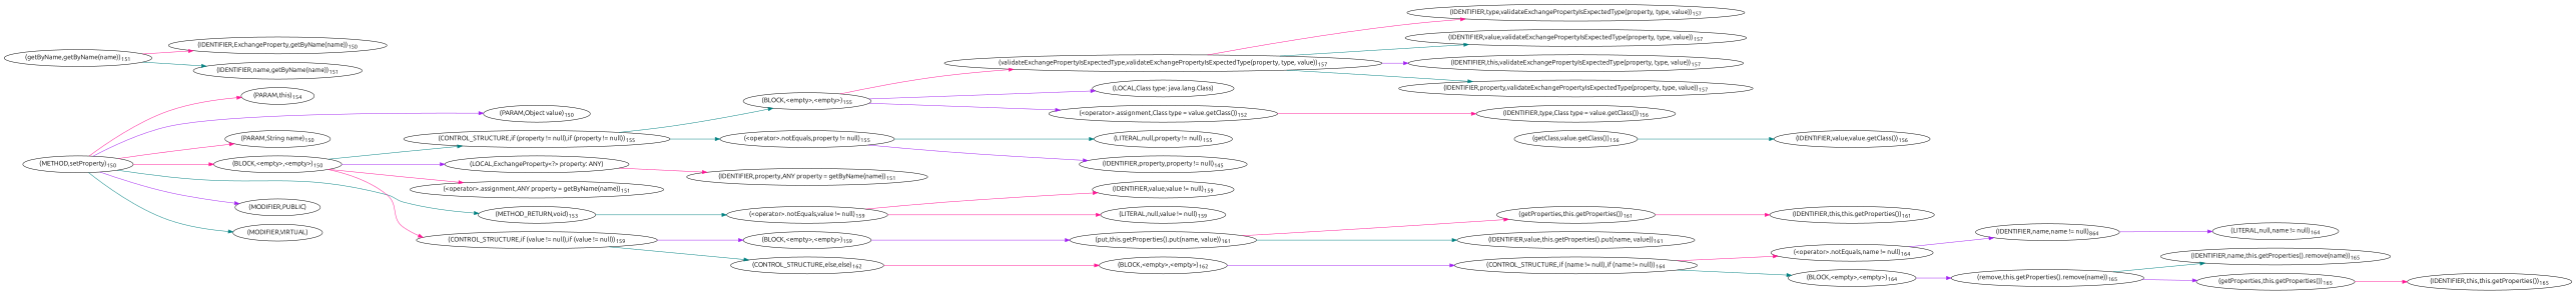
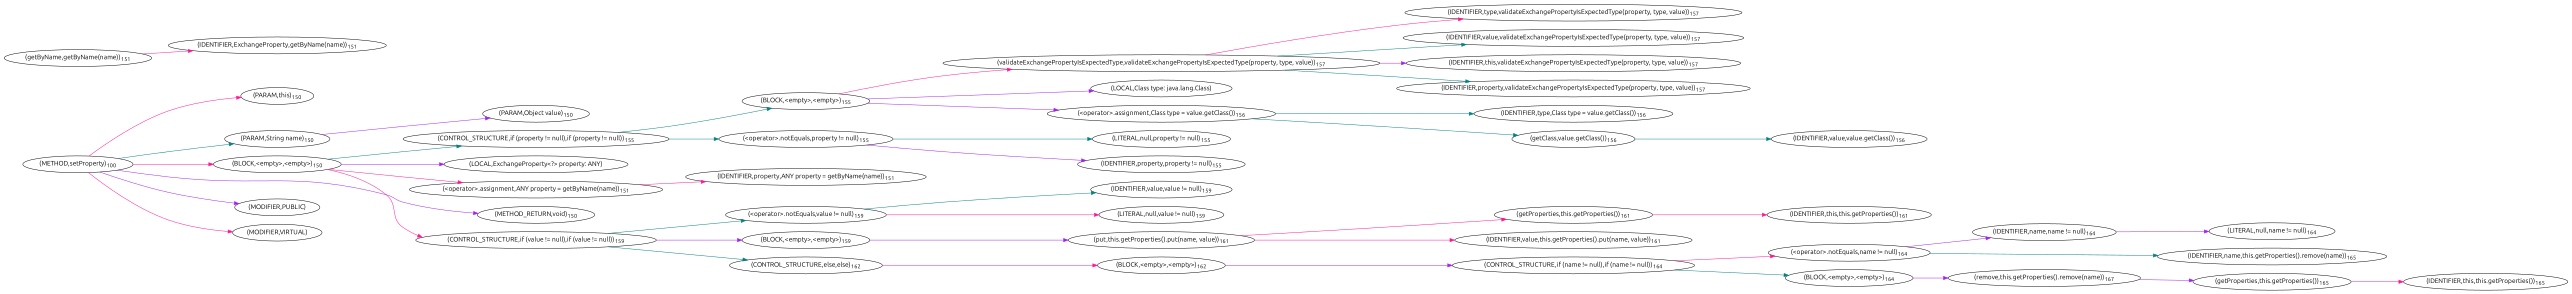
  digraph {
    fontname=Ubuntu
    rankdir=LR
    node [fontname=Ubuntu]
    edge [color=teal fontname=Ubuntu]
-   n1 [label=<(METHOD,setProperty)<SUB>150</SUB>>]
-   n2 [label=<(PARAM,this)<SUB>154</SUB>>]
+   n1 [label=<(METHOD,setProperty)<SUB>100</SUB>>]
+   n2 [label=<(PARAM,this)<SUB>150</SUB>>]
    n3 [label=<(PARAM,String name)<SUB>150</SUB>>]
    n4 [label=<(PARAM,Object value)<SUB>150</SUB>>]
    n5 [label=<(BLOCK,&lt;empty&gt;,&lt;empty&gt;)<SUB>150</SUB>>]
    n6 [label=<(MODIFIER,PUBLIC)>]
    n7 [label=<(MODIFIER,VIRTUAL)>]
-   n8 [label=<(METHOD_RETURN,void)<SUB>153</SUB>>]
+   n8 [label=<(METHOD_RETURN,void)<SUB>150</SUB>>]
    n9 [label=<(LOCAL,ExchangeProperty&lt;?&gt; property: ANY)>]
    n10 [label=<(&lt;operator&gt;.assignment,ANY property = getByName(name))<SUB>151</SUB>>]
    n11 [label=<(CONTROL_STRUCTURE,if (property != null),if (property != null))<SUB>155</SUB>>]
    n12 [label=<(CONTROL_STRUCTURE,if (value != null),if (value != null))<SUB>159</SUB>>]
    n13 [label=<(IDENTIFIER,property,ANY property = getByName(name))<SUB>151</SUB>>]
    n14 [label=<(&lt;operator&gt;.notEquals,property != null)<SUB>155</SUB>>]
    n15 [label=<(BLOCK,&lt;empty&gt;,&lt;empty&gt;)<SUB>155</SUB>>]
    n16 [label=<(&lt;operator&gt;.notEquals,value != null)<SUB>159</SUB>>]
    n17 [label=<(BLOCK,&lt;empty&gt;,&lt;empty&gt;)<SUB>159</SUB>>]
    n18 [label=<(CONTROL_STRUCTURE,else,else)<SUB>162</SUB>>]
    n19 [label=<(getByName,getByName(name))<SUB>151</SUB>>]
-   n20 [label=<(IDENTIFIER,ExchangeProperty,getByName(name))<SUB>150</SUB>>]
-   n21 [label=<(IDENTIFIER,name,getByName(name))<SUB>151</SUB>>]
-   n22 [label=<(IDENTIFIER,property,property != null)<SUB>145</SUB>>]
+   n20 [label=<(IDENTIFIER,ExchangeProperty,getByName(name))<SUB>151</SUB>>]
+   n22 [label=<(IDENTIFIER,property,property != null)<SUB>155</SUB>>]
    n23 [label=<(LITERAL,null,property != null)<SUB>155</SUB>>]
    n24 [label=<(LOCAL,Class type: java.lang.Class)>]
-   n25 [label=<(&lt;operator&gt;.assignment,Class type = value.getClass())<SUB>152</SUB>>]
+   n25 [label=<(&lt;operator&gt;.assignment,Class type = value.getClass())<SUB>156</SUB>>]
    n26 [label=<(validateExchangePropertyIsExpectedType,validateExchangePropertyIsExpectedType(property, type, value))<SUB>157</SUB>>]
    n27 [label=<(IDENTIFIER,type,Class type = value.getClass())<SUB>156</SUB>>]
    n28 [label=<(getClass,value.getClass())<SUB>156</SUB>>]
    n29 [label=<(IDENTIFIER,this,validateExchangePropertyIsExpectedType(property, type, value))<SUB>157</SUB>>]
    n30 [label=<(IDENTIFIER,property,validateExchangePropertyIsExpectedType(property, type, value))<SUB>157</SUB>>]
    n31 [label=<(IDENTIFIER,type,validateExchangePropertyIsExpectedType(property, type, value))<SUB>157</SUB>>]
    n32 [label=<(IDENTIFIER,value,validateExchangePropertyIsExpectedType(property, type, value))<SUB>157</SUB>>]
    n33 [label=<(IDENTIFIER,value,value.getClass())<SUB>156</SUB>>]
    n34 [label=<(IDENTIFIER,value,value != null)<SUB>159</SUB>>]
    n35 [label=<(LITERAL,null,value != null)<SUB>159</SUB>>]
    n36 [label=<(put,this.getProperties().put(name, value))<SUB>161</SUB>>]
    n37 [label=<(BLOCK,&lt;empty&gt;,&lt;empty&gt;)<SUB>162</SUB>>]
    n38 [label=<(getProperties,this.getProperties())<SUB>161</SUB>>]
    n39 [label=<(IDENTIFIER,value,this.getProperties().put(name, value))<SUB>161</SUB>>]
    n40 [label=<(IDENTIFIER,this,this.getProperties())<SUB>161</SUB>>]
    n41 [label=<(CONTROL_STRUCTURE,if (name != null),if (name != null))<SUB>164</SUB>>]
    n42 [label=<(&lt;operator&gt;.notEquals,name != null)<SUB>164</SUB>>]
    n43 [label=<(BLOCK,&lt;empty&gt;,&lt;empty&gt;)<SUB>164</SUB>>]
-   n44 [label=<(IDENTIFIER,name,name != null)<SUB>864</SUB>>]
-   n45 [label=<(remove,this.getProperties().remove(name))<SUB>165</SUB>>]
+   n44 [label=<(IDENTIFIER,name,name != null)<SUB>164</SUB>>]
+   n45 [label=<(remove,this.getProperties().remove(name))<SUB>167</SUB>>]
    n46 [label=<(LITERAL,null,name != null)<SUB>164</SUB>>]
    n47 [label=<(getProperties,this.getProperties())<SUB>165</SUB>>]
    n48 [label=<(IDENTIFIER,name,this.getProperties().remove(name))<SUB>165</SUB>>]
    n49 [label=<(IDENTIFIER,this,this.getProperties())<SUB>165</SUB>>]
    n1 -> n2 [color=deeppink]
-   n1 -> n3 [color=deeppink]
-   n1 -> n4 [color=purple]
+   n1 -> n3
+   n3 -> n4 [color=purple]
    n1 -> n5 [color=deeppink]
    n1 -> n6 [color=purple]
-   n1 -> n7
-   n1 -> n8
+   n1 -> n7 [color=deeppink]
+   n1 -> n8 [color=purple]
    n5 -> n9 [color=purple]
    n5 -> n10 [color=deeppink]
    n5 -> n11
    n5 -> n12 [color=deeppink]
-   n9 -> n13 [color=deeppink]
+   n10 -> n13 [color=deeppink]
    n11 -> n14
    n11 -> n15
-   n8 -> n16
+   n12 -> n16
    n12 -> n17 [color=purple]
    n12 -> n18
    n14 -> n22 [color=purple]
    n14 -> n23
    n15 -> n24 [color=purple]
    n15 -> n25 [color=purple]
    n15 -> n26 [color=deeppink]
-   n16 -> n34 [color=deeppink]
+   n16 -> n34
    n16 -> n35 [color=deeppink]
    n17 -> n36 [color=purple]
    n18 -> n37 [color=deeppink]
    n19 -> n20 [color=deeppink]
-   n19 -> n21
-   n25 -> n27 [color=deeppink]
+   n25 -> n27
+   n25 -> n28
    n26 -> n29 [color=purple]
    n26 -> n30
    n26 -> n31 [color=deeppink]
    n26 -> n32
    n28 -> n33
    n36 -> n38 [color=deeppink]
-   n36 -> n39
+   n36 -> n39 [color=deeppink]
    n37 -> n41 [color=purple]
    n38 -> n40 [color=deeppink]
    n41 -> n42 [color=deeppink]
    n41 -> n43
    n42 -> n44 [color=purple]
    n43 -> n45 [color=purple]
    n44 -> n46 [color=purple]
    n45 -> n47 [color=purple]
-   n45 -> n48
+   n42 -> n48
    n47 -> n49 [color=deeppink]
  }
